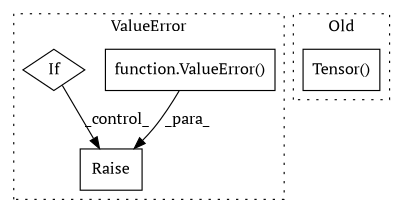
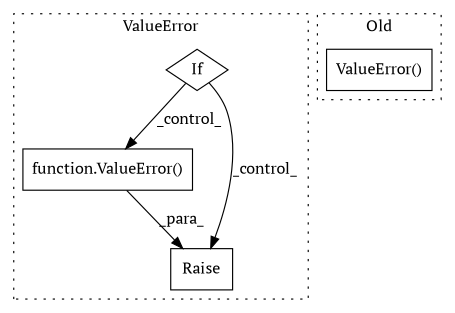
  digraph {
    fontname="PT Serif"
    node [a=75 fontname="PT Serif" shape=box]
    edge [fontname="PT Serif"]
    n1 [l="11,1" label="function.ValueError()" s="2813,2846"]
    n2 [a=96 l=3 label=If s=2754 shape=diamond]
    n3 [a=91 l=6 label=Raise s=2807]
-   n4 [l="13,1" label="Tensor()" s="2866,2887"]
+   n4 [l="13,1" label="ValueError()" s="2866,2887"]
    subgraph cluster_1 {
      label=ValueError
      style=dotted
      n1
      n2
      n3
    }
    subgraph cluster_2 {
      label=Old
      style=dotted
      n4
    }
    n1 -> n3 [label=_para_]
+   n2 -> n1 [label=_control_]
    n2 -> n3 [label=_control_]
  }
